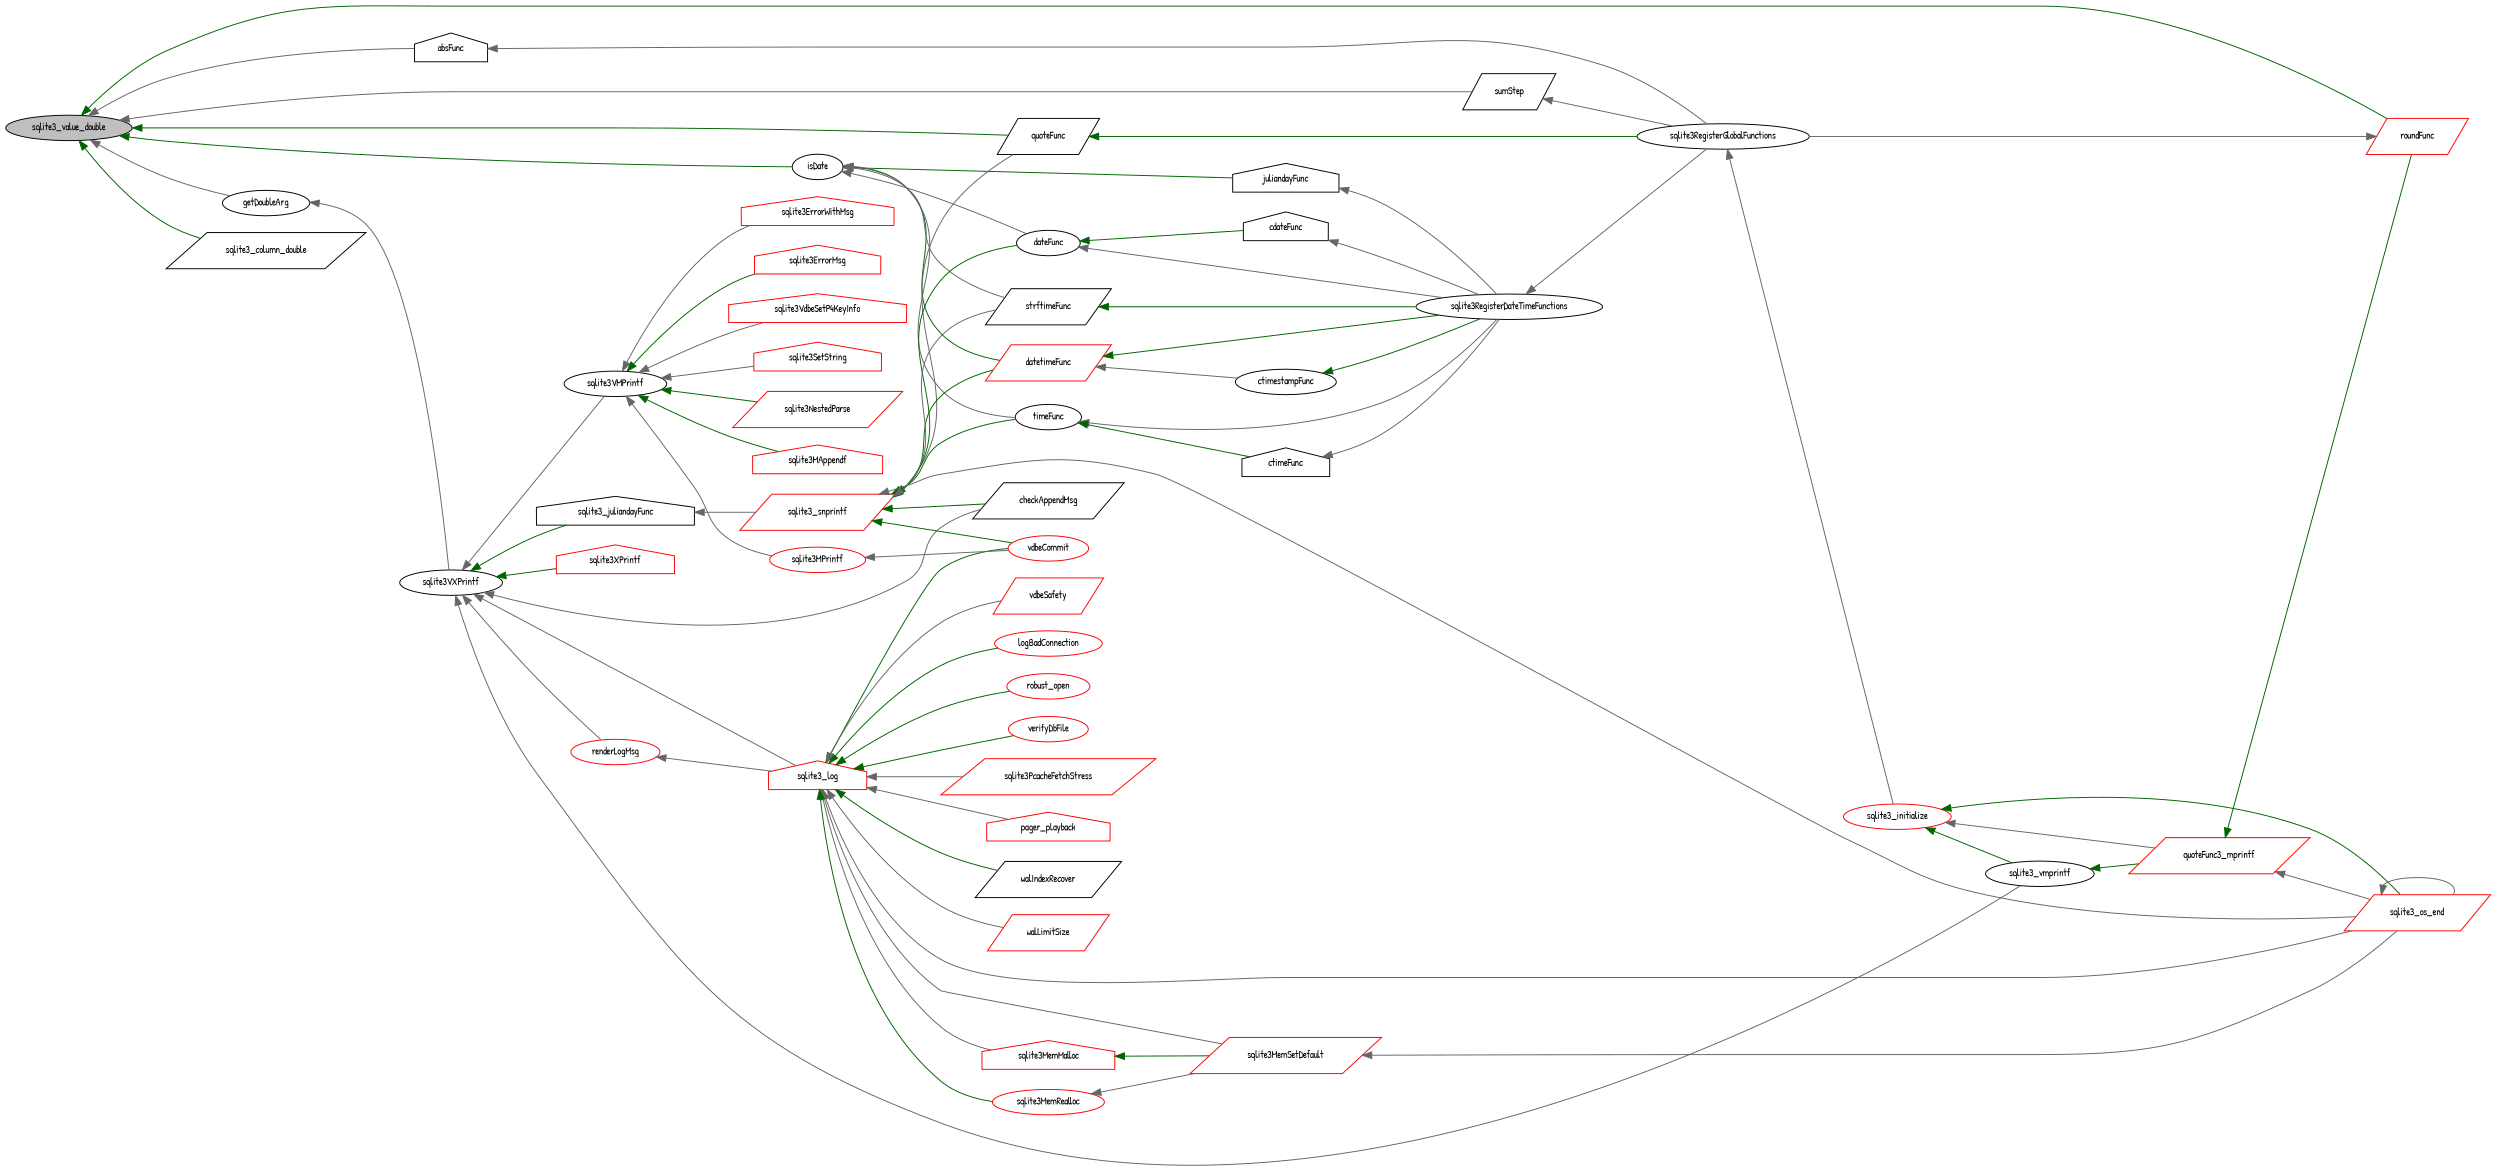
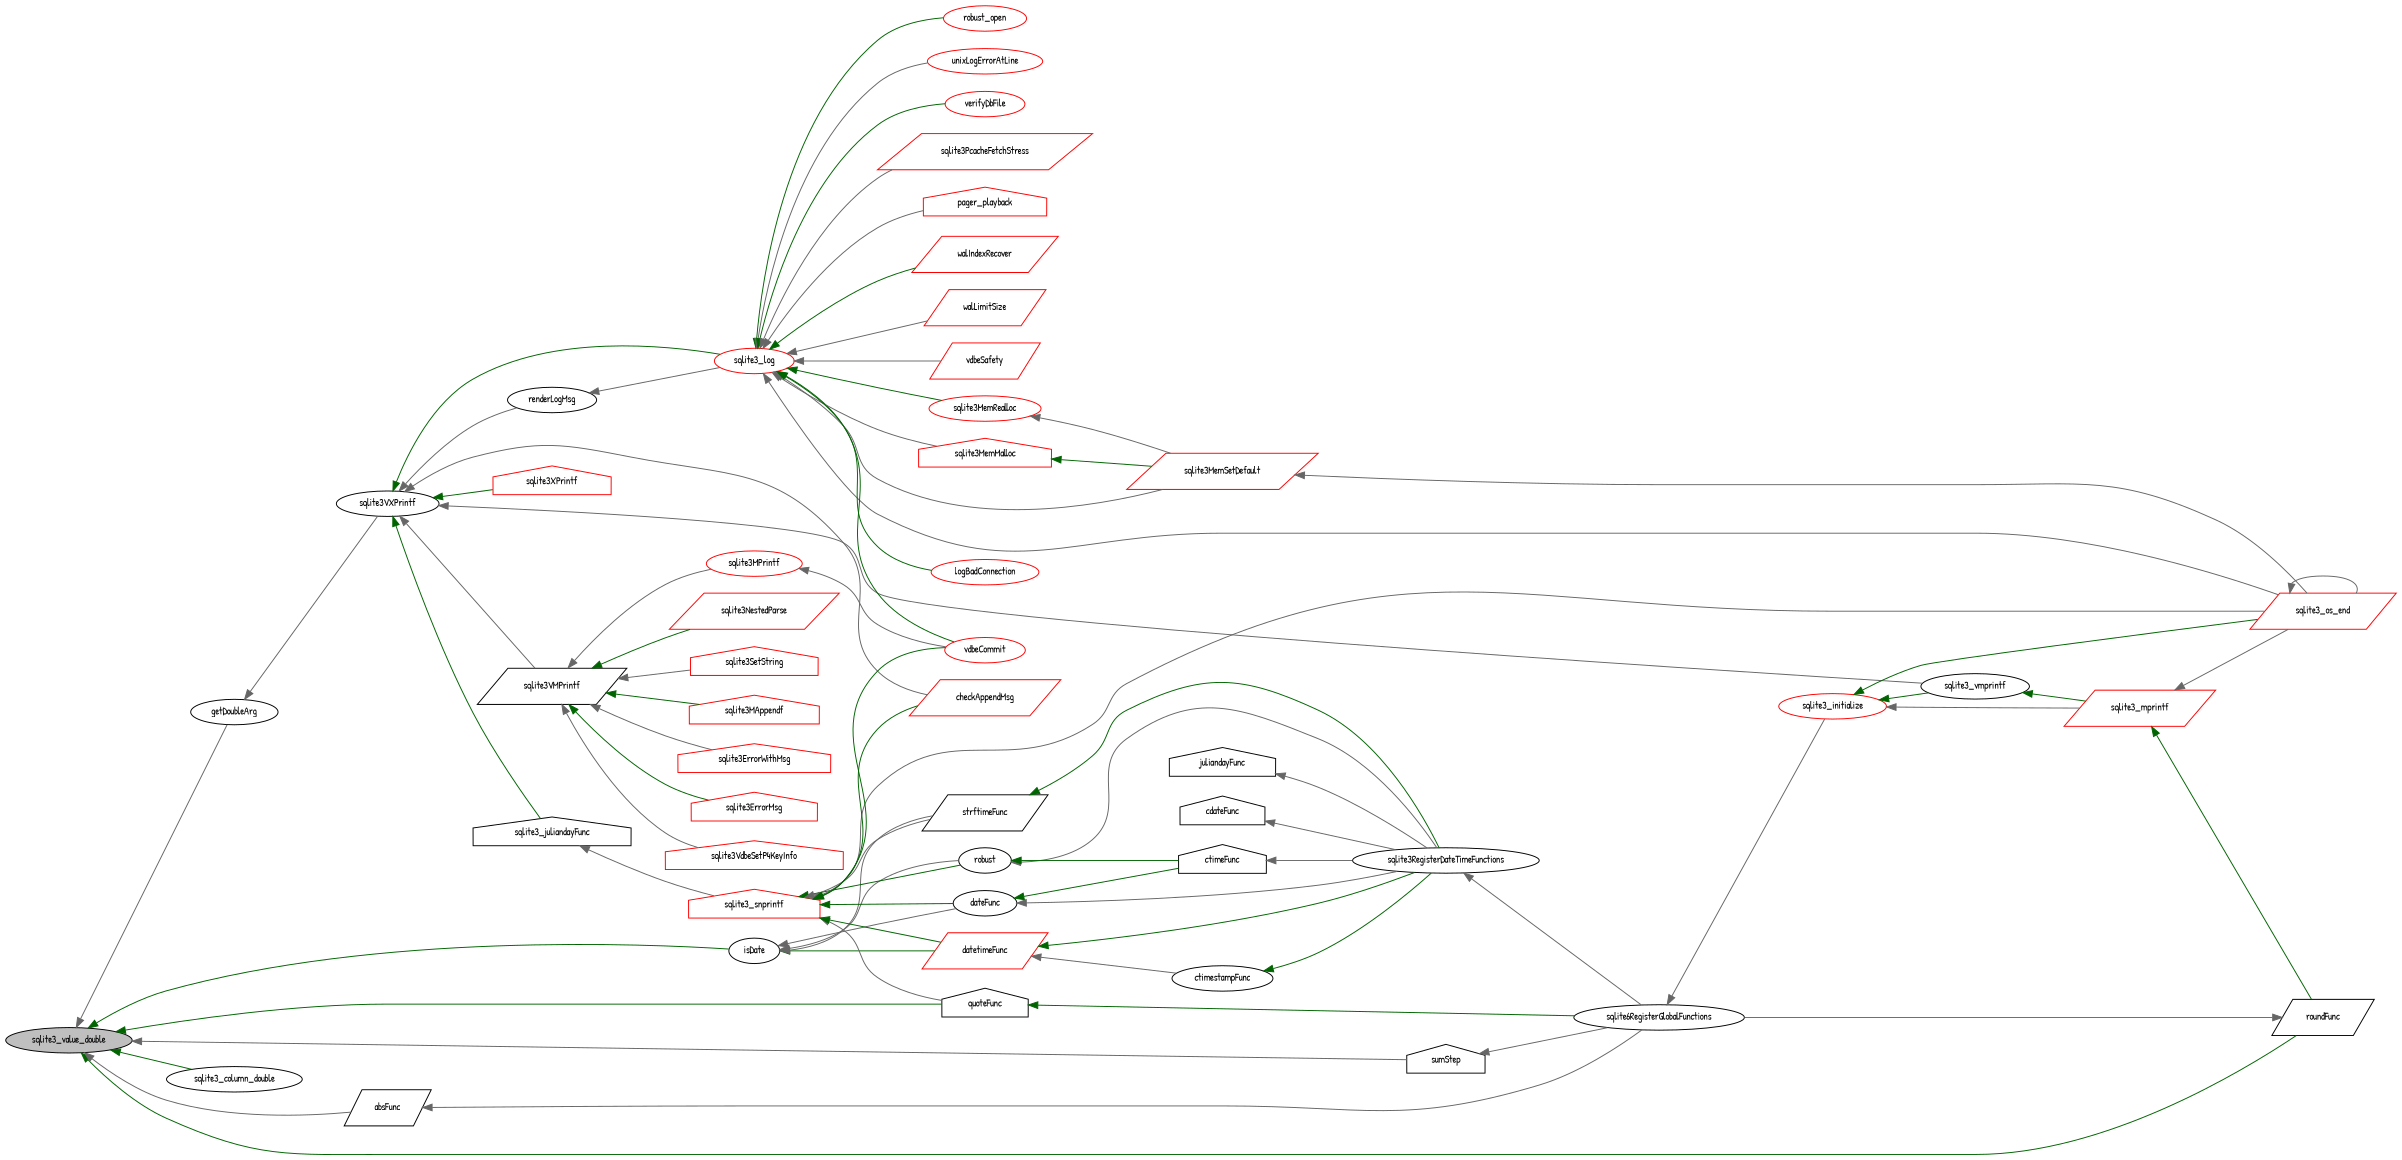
  digraph {
    fontname="Patrick Hand"
    rankdir=LR
    node [color=red fillcolor=white fontname="Patrick Hand" fontsize=10 shape=ellipse style=filled]
    edge [color=gray40 dir=back fontname="Patrick Hand" fontsize=10 labelfontname=FreeSans labelfontsize=10 style=solid]
    n1 [color=black fillcolor=grey75 fontcolor=black height=0.2 label=sqlite3_value_double width=0.4]
    n2 [color=black height=0.2 label=isDate width=0.4]
-   n3 [height=0.2 label=roundFunc shape=parallelogram width=0.4]
+   n3 [color=black height=0.2 label=roundFunc shape=parallelogram width=0.4]
    n4 [color=black height=0.2 label=getDoubleArg width=0.4]
-   n5 [color=black height=0.2 label=quoteFunc shape=parallelogram width=0.4]
-   n6 [color=black height=0.2 label=sqlite3_column_double shape=parallelogram width=0.4]
-   n7 [color=black height=0.2 label=absFunc shape=house width=0.4]
-   n8 [color=black height=0.2 label=sumStep shape=parallelogram width=0.4]
+   n5 [color=black height=0.2 label=quoteFunc shape=house width=0.4]
+   n6 [color=black height=0.2 label=sqlite3_column_double width=0.4]
+   n7 [color=black height=0.2 label=absFunc shape=parallelogram width=0.4]
+   n8 [color=black height=0.2 label=sumStep shape=house width=0.4]
    n9 [color=black height=0.2 label=juliandayFunc shape=house width=0.4]
    n10 [height=0.2 label=datetimeFunc shape=parallelogram width=0.4]
-   n11 [color=black height=0.2 label=timeFunc width=0.4]
+   n11 [color=black height=0.2 label=robust width=0.4]
    n12 [color=black height=0.2 label=dateFunc width=0.4]
    n13 [color=black height=0.2 label=strftimeFunc shape=parallelogram width=0.4]
-   n14 [color=black height=0.2 label=sqlite3RegisterGlobalFunctions width=0.4]
+   n14 [color=black height=0.2 label=sqlite6RegisterGlobalFunctions width=0.4]
    n15 [color=black height=0.2 label=sqlite3VXPrintf width=0.4]
    n16 [color=black height=0.2 label=sqlite3RegisterDateTimeFunctions width=0.4]
    n17 [color=black height=0.2 label=ctimestampFunc width=0.4]
    n18 [color=black height=0.2 label=ctimeFunc shape=house width=0.4]
    n19 [color=black height=0.2 label=cdateFunc shape=house width=0.4]
    n20 [height=0.2 label=sqlite3_initialize width=0.4]
    n21 [color=black height=0.2 label=sqlite3_vmprintf width=0.4]
-   n22 [height=0.2 label=quoteFunc3_mprintf shape=parallelogram width=0.4]
+   n22 [height=0.2 label=sqlite3_mprintf shape=parallelogram width=0.4]
    n23 [height=0.2 label=sqlite3_os_end shape=parallelogram width=0.4]
-   n24 [color=black height=0.2 label=sqlite3VMPrintf width=0.4]
+   n24 [color=black height=0.2 label=sqlite3VMPrintf shape=parallelogram width=0.4]
    n25 [color=black height=0.2 label=sqlite3_juliandayFunc shape=house width=0.4]
-   n26 [color=black height=0.2 label=checkAppendMsg shape=parallelogram width=0.4]
-   n27 [height=0.2 label=renderLogMsg width=0.4]
-   n28 [height=0.2 label=sqlite3_log shape=house width=0.4]
+   n26 [height=0.2 label=checkAppendMsg shape=parallelogram width=0.4]
+   n27 [color=black height=0.2 label=renderLogMsg width=0.4]
+   n28 [height=0.2 label=sqlite3_log width=0.4]
    n29 [height=0.2 label=sqlite3XPrintf shape=house width=0.4]
    n30 [height=0.2 label=sqlite3SetString shape=house width=0.4]
    n31 [height=0.2 label=sqlite3MPrintf width=0.4]
    n32 [height=0.2 label=sqlite3MAppendf shape=house width=0.4]
    n33 [height=0.2 label=sqlite3ErrorWithMsg shape=house width=0.4]
    n34 [height=0.2 label=sqlite3ErrorMsg shape=house width=0.4]
    n35 [height=0.2 label=sqlite3VdbeSetP4KeyInfo shape=house width=0.4]
    n36 [height=0.2 label=sqlite3NestedParse shape=parallelogram width=0.4]
-   n37 [height=0.2 label=sqlite3_snprintf shape=parallelogram width=0.4]
+   n37 [height=0.2 label=sqlite3_snprintf shape=house width=0.4]
    n38 [height=0.2 label=vdbeCommit width=0.4]
    n39 [height=0.2 label=sqlite3MemMalloc shape=house width=0.4]
    n40 [height=0.2 label=sqlite3MemSetDefault shape=parallelogram width=0.4]
    n41 [height=0.2 label=sqlite3MemRealloc width=0.4]
    n42 [height=0.2 label=logBadConnection width=0.4]
    n43 [height=0.2 label=robust_open width=0.4]
+   n44 [height=0.2 label=unixLogErrorAtLine width=0.4]
    n45 [height=0.2 label=verifyDbFile width=0.4]
    n46 [height=0.2 label=sqlite3PcacheFetchStress shape=parallelogram width=0.4]
    n47 [height=0.2 label=pager_playback shape=house width=0.4]
-   n48 [color=black height=0.2 label=walIndexRecover shape=parallelogram width=0.4]
+   n48 [height=0.2 label=walIndexRecover shape=parallelogram width=0.4]
    n49 [height=0.2 label=walLimitSize shape=parallelogram width=0.4]
    n50 [height=0.2 label=vdbeSafety shape=parallelogram width=0.4]
    n1 -> n2 [color=darkgreen]
    n1 -> n3 [color=darkgreen]
    n1 -> n4
    n1 -> n5 [color=darkgreen]
    n1 -> n6 [color=darkgreen]
    n1 -> n7
    n1 -> n8
-   n2 -> n9 [color=darkgreen]
    n2 -> n10 [color=darkgreen]
    n2 -> n11
    n2 -> n12
    n2 -> n13
    n3 -> n14
    n4 -> n15
    n5 -> n14 [color=darkgreen]
    n7 -> n14
    n8 -> n14
    n9 -> n16
    n10 -> n16 [color=darkgreen]
    n10 -> n17
    n11 -> n16
    n11 -> n18 [color=darkgreen]
    n12 -> n16
-   n12 -> n19 [color=darkgreen]
+   n12 -> n18 [color=darkgreen]
    n13 -> n16 [color=darkgreen]
    n14 -> n20
    n15 -> n21
    n15 -> n24
    n15 -> n25 [color=darkgreen]
    n15 -> n26
    n15 -> n27
-   n15 -> n28
+   n15 -> n28 [color=darkgreen]
    n15 -> n29 [color=darkgreen]
    n16 -> n14
    n17 -> n16 [color=darkgreen]
    n18 -> n16
    n19 -> n16
    n20 -> n21 [color=darkgreen]
    n20 -> n22
    n20 -> n23 [color=darkgreen]
    n21 -> n22 [color=darkgreen]
    n22 -> n3 [color=darkgreen]
    n22 -> n23
    n23 -> n23
    n24 -> n30
    n24 -> n31
    n24 -> n32 [color=darkgreen]
    n24 -> n33
    n24 -> n34 [color=darkgreen]
    n24 -> n35
    n24 -> n36 [color=darkgreen]
    n25 -> n37
    n27 -> n28
    n28 -> n23
    n28 -> n38 [color=darkgreen]
    n28 -> n39
    n28 -> n40
    n28 -> n41 [color=darkgreen]
    n28 -> n42 [color=darkgreen]
    n28 -> n43 [color=darkgreen]
+   n28 -> n44
    n28 -> n45 [color=darkgreen]
    n28 -> n46
    n28 -> n47
    n28 -> n48 [color=darkgreen]
    n28 -> n49
    n28 -> n50
    n31 -> n38
    n37 -> n5
    n37 -> n10 [color=darkgreen]
    n37 -> n11 [color=darkgreen]
    n37 -> n12 [color=darkgreen]
    n37 -> n13
    n37 -> n23
    n37 -> n26 [color=darkgreen]
    n37 -> n38 [color=darkgreen]
    n39 -> n40 [color=darkgreen]
    n40 -> n23
    n41 -> n40
  }
